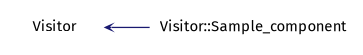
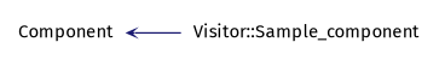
  digraph {
    rankdir=LR
    fontname="Fira Sans"
    node [fontname="Fira Sans" fontsize=12 shape=plaintext]
-   n1 [label=Visitor]
+   n1 [label=Component]
    n2 [label="Visitor::Sample_component"]
    n1 -> n2 [arrowhead=open arrowsize=0.5 arrowtail=open color=midnightblue dir=back fontname="Fira Sans" labelfontsize=10 style=solid]
  }
